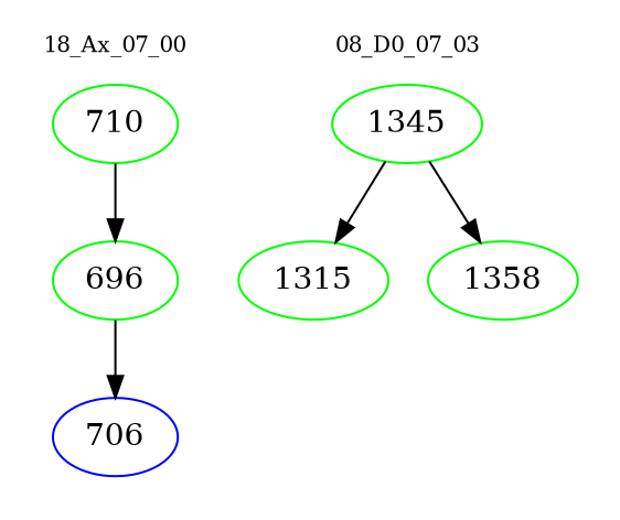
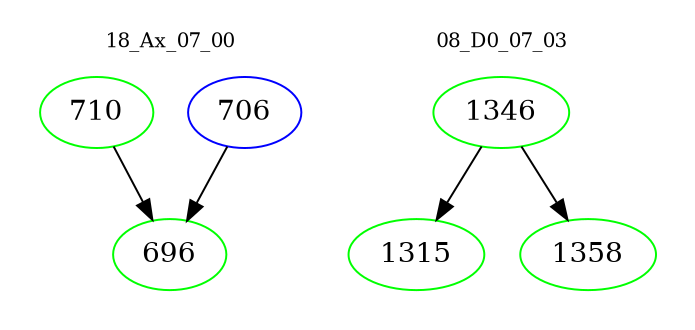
  digraph {
    node [color=green]
    edge [color=black]
    n1 [label=696]
    n2 [color=blue label=706]
    n3 [label=710]
-   n4 [label=1345]
+   n4 [label=1346]
    n5 [label=1315]
    n6 [label=1358]
    subgraph cluster_1 {
      color=white
      fontsize=10
      label="18_Ax_07_00"
      n1
      n2
      n3
    }
    subgraph cluster_2 {
      color=white
      fontsize=10
      label="08_D0_07_03"
      n4
      n5
      n6
    }
-   n1 -> n2
+   n2 -> n1
    n3 -> n1
    n4 -> n5
    n4 -> n6
  }
